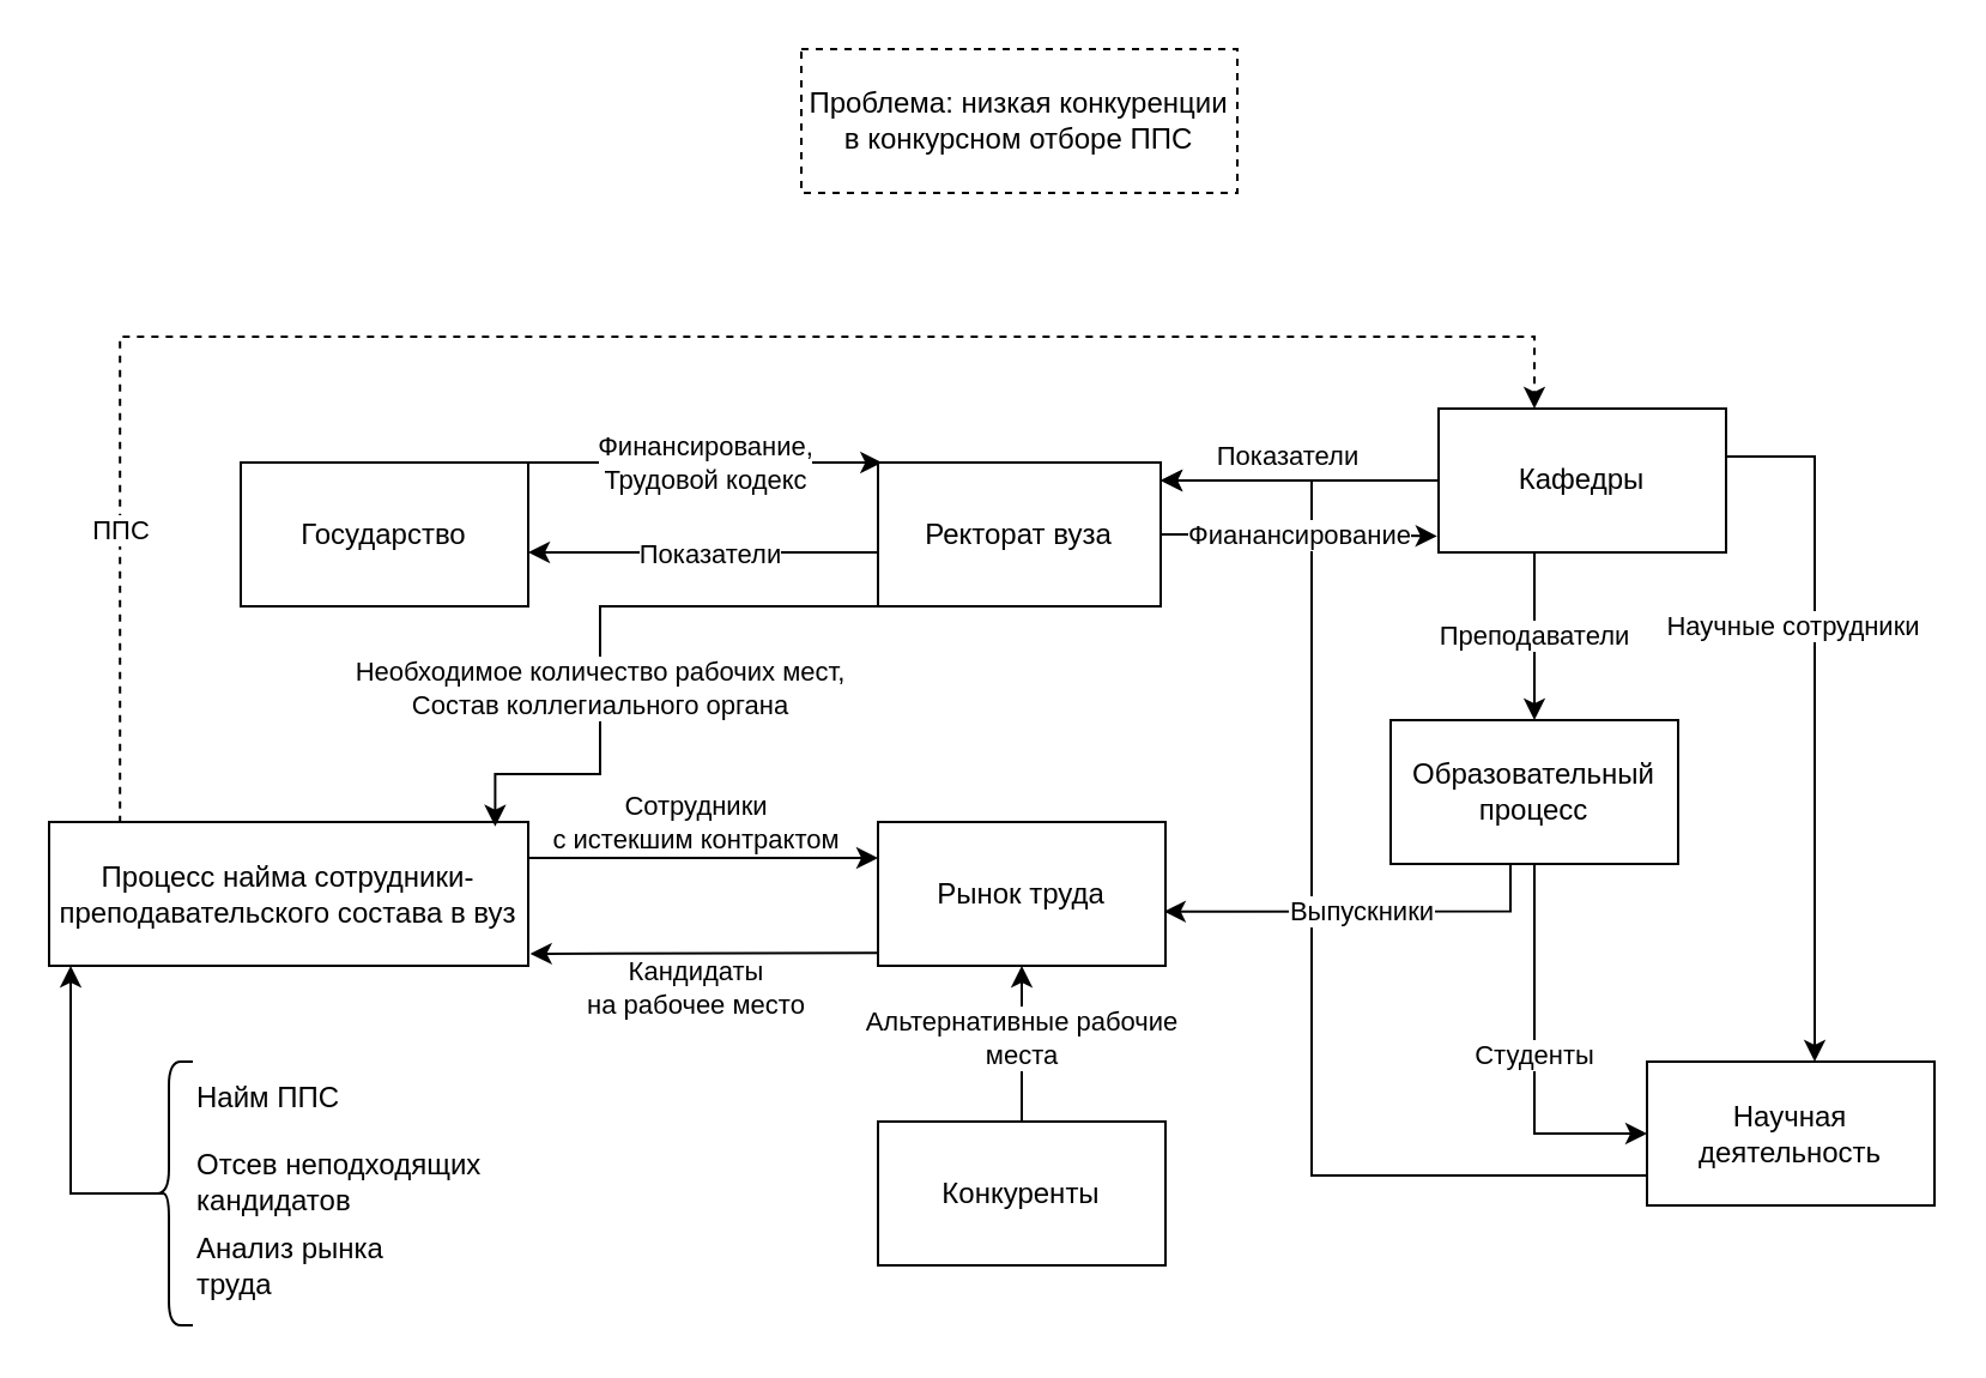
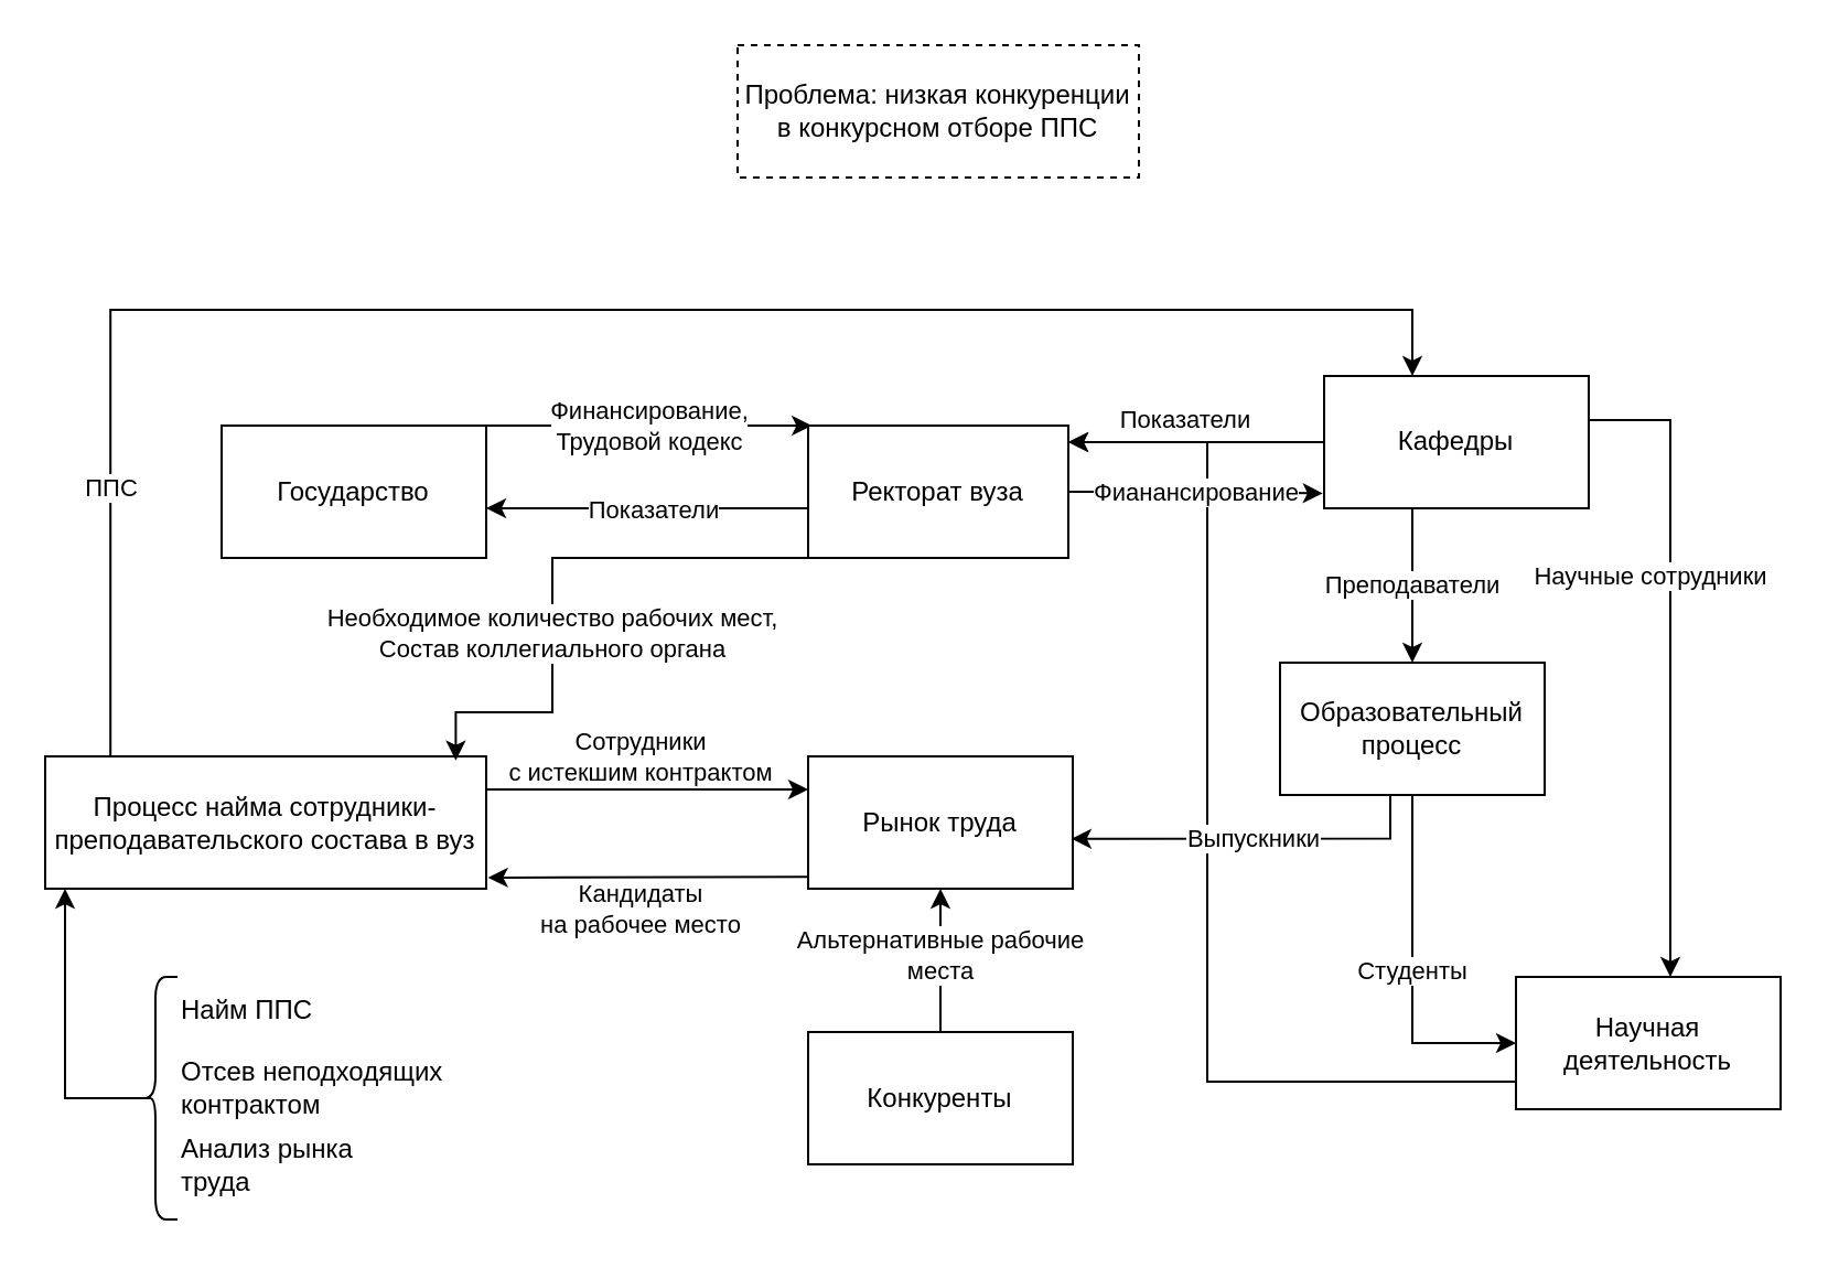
  <mxCell id="0" />
  <mxCell id="1" parent="0" />
  <mxCell id="2" value="Ректорат вуза" style="rounded=0;whiteSpace=wrap;html=1;" parent="1" vertex="1"><mxGeometry x="366" y="192.5" width="118" height="60" as="geometry" /></mxCell>
  <mxCell id="3" value="Процесс найма сотрудники-преподавательского состава в вуз" style="whiteSpace=wrap;html=1;" parent="1" vertex="1"><mxGeometry x="20" y="342.5" width="200" height="60" as="geometry" /></mxCell>
  <mxCell id="4" value="Альтернативные рабочие&lt;br&gt;места" style="edgeStyle=orthogonalEdgeStyle;rounded=0;orthogonalLoop=1;jettySize=auto;html=1;entryX=0.5;entryY=1;entryDx=0;entryDy=0;" parent="1" source="5" target="7" edge="1"><mxGeometry x="0.077" relative="1" as="geometry"><Array as="points"><mxPoint x="426" y="422.5" /><mxPoint x="426" y="422.5" /></Array><mxPoint as="offset" /></mxGeometry></mxCell>
  <mxCell id="5" value="Конкуренты" style="whiteSpace=wrap;html=1;" parent="1" vertex="1"><mxGeometry x="366" y="467.5" width="120" height="60" as="geometry" /></mxCell>
  <mxCell id="6" value="Государство" style="whiteSpace=wrap;html=1;" parent="1" vertex="1"><mxGeometry x="100" y="192.5" width="120" height="60" as="geometry" /></mxCell>
  <mxCell id="7" value="Рынок труда" style="whiteSpace=wrap;html=1;" parent="1" vertex="1"><mxGeometry x="366" y="342.5" width="120" height="60" as="geometry" /></mxCell>
  <mxCell id="8" value="Финансирование,&lt;br&gt;Трудовой кодекс" style="edgeStyle=orthogonalEdgeStyle;rounded=0;orthogonalLoop=1;jettySize=auto;html=1;entryX=0.014;entryY=0.173;entryDx=0;entryDy=0;entryPerimeter=0;" parent="1" edge="1"><mxGeometry relative="1" as="geometry"><Array as="points"><mxPoint x="294" y="192.12" /></Array><mxPoint x="220" y="192.535" as="sourcePoint" /><mxPoint x="367.652" y="192.5" as="targetPoint" /></mxGeometry></mxCell>
  <mxCell id="9" value="Необходимое количество рабочих мест,&lt;br&gt;Состав коллегиального органа" style="edgeStyle=orthogonalEdgeStyle;rounded=0;orthogonalLoop=1;jettySize=auto;html=1;entryX=0.931;entryY=0.031;entryDx=0;entryDy=0;entryPerimeter=0;" parent="1" source="2" target="3" edge="1"><mxGeometry x="0.192" relative="1" as="geometry"><Array as="points"><mxPoint x="250" y="252.5" /><mxPoint x="250" y="322.5" /><mxPoint x="206" y="322.5" /></Array><mxPoint as="offset" /></mxGeometry></mxCell>
  <mxCell id="10" value="Сотрудники&lt;br&gt;с истекшим контрактом" style="endArrow=classic;html=1;rounded=0;exitX=1;exitY=0.25;exitDx=0;exitDy=0;entryX=0;entryY=0.25;entryDx=0;entryDy=0;" parent="1" source="3" target="7" edge="1"><mxGeometry x="-0.041" y="15" width="50" height="50" relative="1" as="geometry"><mxPoint x="260" y="322.5" as="sourcePoint" /><mxPoint x="360" y="362.5" as="targetPoint" /><mxPoint as="offset" /></mxGeometry></mxCell>
  <mxCell id="11" value="Кандидаты&lt;br&gt;на рабочее место" style="endArrow=classic;html=1;rounded=0;entryX=1.004;entryY=0.916;entryDx=0;entryDy=0;entryPerimeter=0;exitX=-0.003;exitY=0.91;exitDx=0;exitDy=0;exitPerimeter=0;" parent="1" source="7" target="3" edge="1"><mxGeometry x="0.045" y="15" width="50" height="50" relative="1" as="geometry"><mxPoint x="260" y="322.5" as="sourcePoint" /><mxPoint x="310" y="272.5" as="targetPoint" /><mxPoint as="offset" /></mxGeometry></mxCell>
  <mxCell id="12" value="" style="shape=curlyBracket;whiteSpace=wrap;html=1;rounded=1;labelPosition=left;verticalLabelPosition=middle;align=right;verticalAlign=middle;" parent="1" vertex="1"><mxGeometry x="60" y="442.5" width="20" height="110" as="geometry" /></mxCell>
- <mxCell id="13" value="ППС" style="edgeStyle=orthogonalEdgeStyle;rounded=0;orthogonalLoop=1;jettySize=auto;html=1;exitX=0.148;exitY=0.007;exitDx=0;exitDy=0;exitPerimeter=0;dashed=1;" parent="1" source="3" target="24" edge="1"><mxGeometry x="-0.704" relative="1" as="geometry"><mxPoint as="offset" /><Array as="points"><mxPoint x="50" y="140" /><mxPoint x="640" y="140" /></Array></mxGeometry></mxCell>
+ <mxCell id="13" value="ППС" style="edgeStyle=orthogonalEdgeStyle;rounded=0;orthogonalLoop=1;jettySize=auto;html=1;exitX=0.148;exitY=0.007;exitDx=0;exitDy=0;exitPerimeter=0;" parent="1" source="3" target="24" edge="1"><mxGeometry x="-0.704" relative="1" as="geometry"><mxPoint as="offset" /><Array as="points"><mxPoint x="50" y="140" /><mxPoint x="640" y="140" /></Array></mxGeometry></mxCell>
  <mxCell id="14" value="Найм ППС" style="text;html=1;align=left;verticalAlign=middle;resizable=0;points=[];autosize=1;strokeColor=none;fillColor=none;" parent="1" vertex="1"><mxGeometry x="80" y="442.5" width="80" height="30" as="geometry" /></mxCell>
- <mxCell id="15" value="Отсев неподходящих&lt;br&gt;кандидатов" style="text;html=1;align=left;verticalAlign=middle;resizable=0;points=[];autosize=1;strokeColor=none;fillColor=none;" parent="1" vertex="1"><mxGeometry x="80" y="472.5" width="140" height="40" as="geometry" /></mxCell>
+ <mxCell id="15" value="Отсев неподходящих&lt;br&gt;контрактом" style="text;html=1;align=left;verticalAlign=middle;resizable=0;points=[];autosize=1;strokeColor=none;fillColor=none;" parent="1" vertex="1"><mxGeometry x="80" y="472.5" width="140" height="40" as="geometry" /></mxCell>
  <mxCell id="16" style="edgeStyle=orthogonalEdgeStyle;rounded=0;orthogonalLoop=1;jettySize=auto;html=1;exitX=0.1;exitY=0.5;exitDx=0;exitDy=0;exitPerimeter=0;" parent="1" source="12" target="3" edge="1"><mxGeometry relative="1" as="geometry"><Array as="points"><mxPoint x="29" y="497.5" /></Array><mxPoint x="29" y="412.5" as="targetPoint" /></mxGeometry></mxCell>
  <mxCell id="17" style="edgeStyle=orthogonalEdgeStyle;rounded=0;orthogonalLoop=1;jettySize=auto;html=1;" parent="1" source="2" edge="1"><mxGeometry relative="1" as="geometry"><Array as="points"><mxPoint x="220" y="230" /></Array><mxPoint x="220" y="230" as="targetPoint" /></mxGeometry></mxCell>
  <mxCell id="18" value="Показатели" style="edgeLabel;html=1;align=center;verticalAlign=middle;resizable=0;points=[];" parent="17" vertex="1" connectable="0"><mxGeometry x="-0.027" relative="1" as="geometry"><mxPoint as="offset" /></mxGeometry></mxCell>
  <mxCell id="19" value="Анализ рынка&lt;br&gt;труда" style="text;html=1;align=left;verticalAlign=middle;resizable=0;points=[];autosize=1;strokeColor=none;fillColor=none;" parent="1" vertex="1"><mxGeometry x="80" y="507.5" width="100" height="40" as="geometry" /></mxCell>
  <mxCell id="20" value="Преподаватели" style="edgeStyle=orthogonalEdgeStyle;rounded=0;orthogonalLoop=1;jettySize=auto;html=1;entryX=0.5;entryY=0;entryDx=0;entryDy=0;" parent="1" source="24" target="26" edge="1"><mxGeometry relative="1" as="geometry"><Array as="points"><mxPoint x="640" y="240" /><mxPoint x="640" y="240" /></Array></mxGeometry></mxCell>
  <mxCell id="21" style="edgeStyle=orthogonalEdgeStyle;rounded=0;orthogonalLoop=1;jettySize=auto;html=1;" parent="1" source="24" target="28" edge="1"><mxGeometry relative="1" as="geometry"><Array as="points"><mxPoint x="757" y="190" /></Array></mxGeometry></mxCell>
  <mxCell id="22" value="Научные сотрудники" style="edgeLabel;html=1;align=center;verticalAlign=middle;resizable=0;points=[];" parent="21" vertex="1" connectable="0"><mxGeometry x="-0.338" relative="1" as="geometry"><mxPoint x="-10" y="11" as="offset" /></mxGeometry></mxCell>
  <mxCell id="23" value="Показатели" style="edgeStyle=orthogonalEdgeStyle;rounded=0;orthogonalLoop=1;jettySize=auto;html=1;" parent="1" source="24" target="2" edge="1"><mxGeometry x="0.086" y="-10" relative="1" as="geometry"><Array as="points"><mxPoint x="520" y="200" /><mxPoint x="520" y="200" /></Array><mxPoint as="offset" /></mxGeometry></mxCell>
  <mxCell id="24" value="Кафедры" style="whiteSpace=wrap;html=1;" parent="1" vertex="1"><mxGeometry x="600" y="170" width="120" height="60" as="geometry" /></mxCell>
  <mxCell id="25" value="Студенты" style="edgeStyle=orthogonalEdgeStyle;rounded=0;orthogonalLoop=1;jettySize=auto;html=1;entryX=0;entryY=0.5;entryDx=0;entryDy=0;" parent="1" source="26" target="28" edge="1"><mxGeometry relative="1" as="geometry" /></mxCell>
  <mxCell id="26" value="Образовательный процесс" style="whiteSpace=wrap;html=1;" parent="1" vertex="1"><mxGeometry x="580" y="300" width="120" height="60" as="geometry" /></mxCell>
  <mxCell id="27" style="edgeStyle=orthogonalEdgeStyle;rounded=0;orthogonalLoop=1;jettySize=auto;html=1;" parent="1" source="28" target="2" edge="1"><mxGeometry relative="1" as="geometry"><Array as="points"><mxPoint x="547" y="490" /><mxPoint x="547" y="200" /></Array></mxGeometry></mxCell>
  <mxCell id="28" value="Научная деятельность" style="whiteSpace=wrap;html=1;" parent="1" vertex="1"><mxGeometry x="687" y="442.5" width="120" height="60" as="geometry" /></mxCell>
  <mxCell id="29" value="Выпускники" style="edgeStyle=orthogonalEdgeStyle;rounded=0;orthogonalLoop=1;jettySize=auto;html=1;entryX=0.995;entryY=0.622;entryDx=0;entryDy=0;entryPerimeter=0;" parent="1" source="26" target="7" edge="1"><mxGeometry relative="1" as="geometry"><Array as="points"><mxPoint x="630" y="380" /></Array></mxGeometry></mxCell>
  <mxCell id="30" value="Фианансирование" style="edgeStyle=orthogonalEdgeStyle;rounded=0;orthogonalLoop=1;jettySize=auto;html=1;entryX=-0.005;entryY=0.887;entryDx=0;entryDy=0;entryPerimeter=0;" parent="1" source="2" target="24" edge="1"><mxGeometry relative="1" as="geometry" /></mxCell>
  <mxCell id="31" value="Проблема:&amp;nbsp;низкая конкуренции в конкурсном отборе ППС" style="rounded=0;whiteSpace=wrap;html=1;dashed=1;" parent="1" vertex="1"><mxGeometry x="334" y="20" width="182" height="60" as="geometry" /></mxCell>
